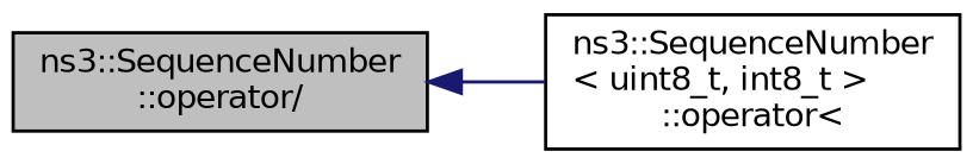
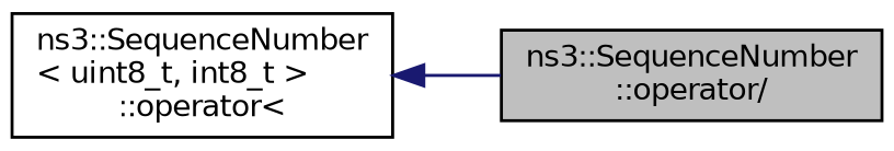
  digraph {
    rankdir=LR
    node [color=black fontname=Helvetica fontsize=10 shape=record style=filled]
    n1 [fillcolor=grey75 fontcolor=black height=0.2 label="ns3::SequenceNumber\l::operator/" width=0.4]
    n2 [fillcolor=white height=0.2 label="ns3::SequenceNumber\l\< uint8_t, int8_t \>\l::operator\<" width=0.4]
-   n1 -> n2 [color=midnightblue dir=back fontname=Helvetica fontsize=10 labelfontname=Helvetica labelfontsize=10 style=solid]
+   n2 -> n1 [color=midnightblue dir=back fontname=Helvetica fontsize=10 labelfontname=Helvetica labelfontsize=10 style=solid]
  }
